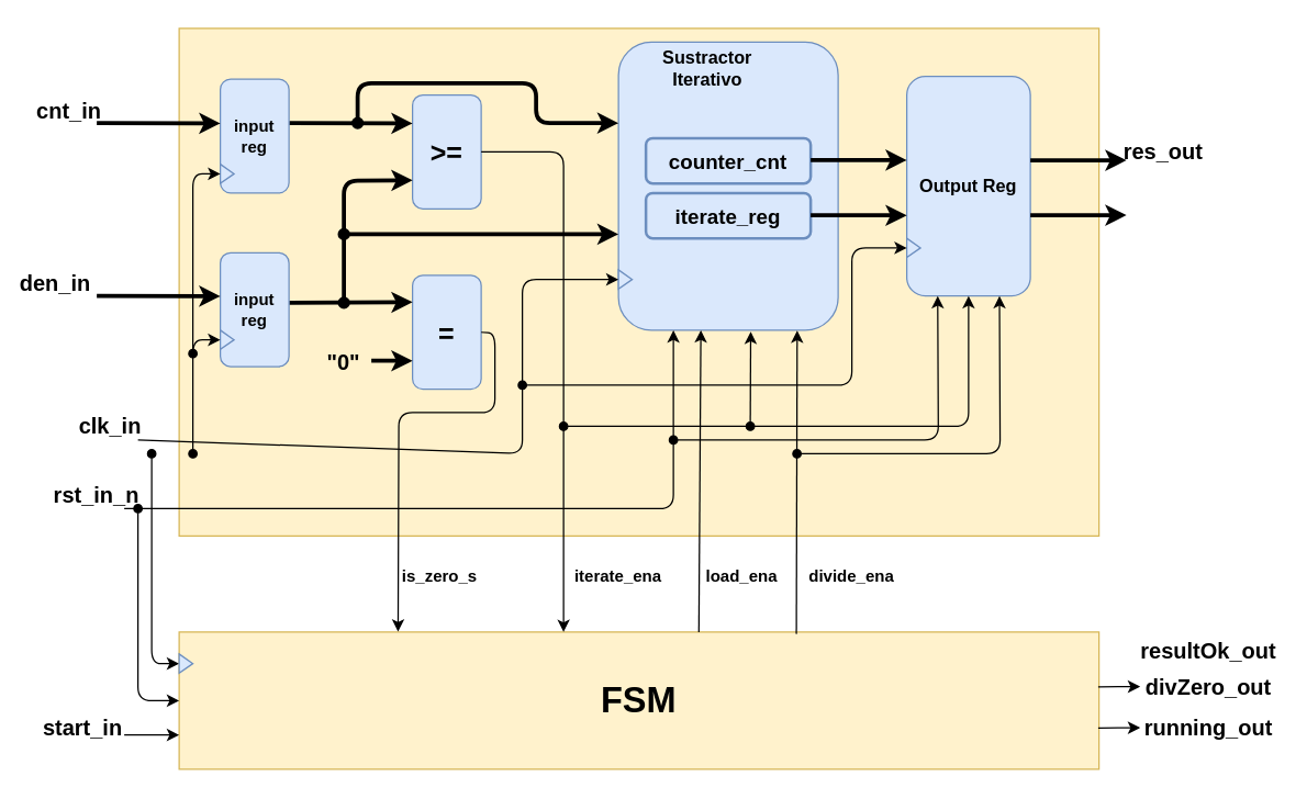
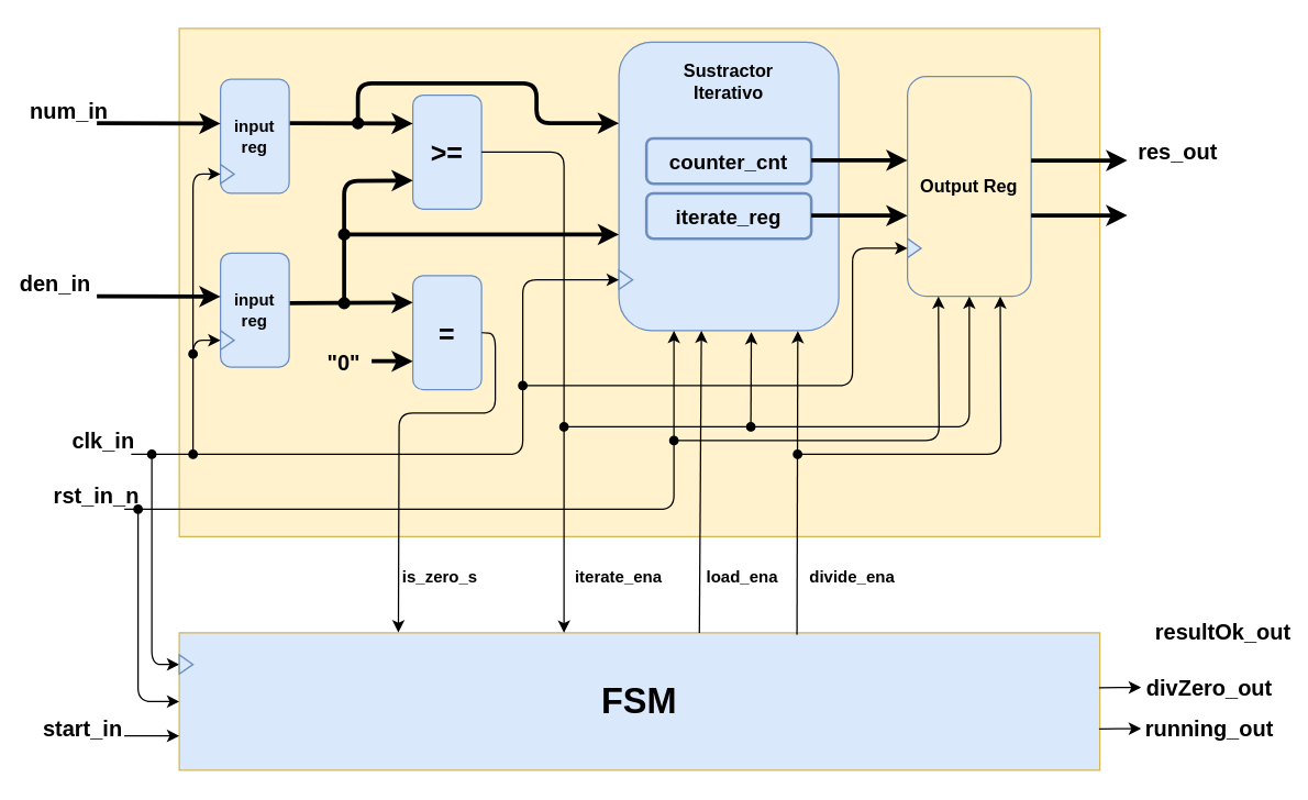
  <mxCell id="0" />
  <mxCell id="1" parent="0" />
  <mxCell id="2" value="&amp;lt;" style="rounded=0;whiteSpace=wrap;html=1;fillColor=#fff2cc;strokeColor=#d6b656;" parent="1" vertex="1"><mxGeometry x="130" y="20" width="670" height="370" as="geometry" /></mxCell>
- <mxCell id="3" value="&lt;font style=&quot;font-size: 16px&quot;&gt;&lt;b&gt;clk_in&lt;/b&gt;&lt;/font&gt;" style="text;html=1;strokeColor=none;fillColor=none;align=center;verticalAlign=middle;whiteSpace=wrap;rounded=0;" parent="1" vertex="1"><mxGeometry x="60" y="300" width="40" height="20" as="geometry" /></mxCell>
+ <mxCell id="3" value="&lt;font style=&quot;font-size: 16px&quot;&gt;&lt;b&gt;clk_in&lt;/b&gt;&lt;/font&gt;" style="text;html=1;strokeColor=none;fillColor=none;align=center;verticalAlign=middle;whiteSpace=wrap;rounded=0;" parent="1" vertex="1"><mxGeometry x="55" y="310" width="40" height="20" as="geometry" /></mxCell>
  <mxCell id="4" value="" style="rounded=1;whiteSpace=wrap;html=1;fillColor=#dae8fc;strokeColor=#6c8ebf;" parent="1" vertex="1"><mxGeometry x="450" y="30" width="160" height="210" as="geometry" /></mxCell>
  <mxCell id="5" value="&lt;font style=&quot;font-size: 16px&quot;&gt;&lt;b&gt;rst_in_n&lt;br&gt;&lt;/b&gt;&lt;/font&gt;" style="text;html=1;strokeColor=none;fillColor=none;align=center;verticalAlign=middle;whiteSpace=wrap;rounded=0;" parent="1" vertex="1"><mxGeometry x="30" y="350" width="80" height="20" as="geometry" /></mxCell>
  <mxCell id="6" value="" style="triangle;whiteSpace=wrap;html=1;fillColor=#dae8fc;strokeColor=#6c8ebf;" parent="1" vertex="1"><mxGeometry x="450" y="196" width="10" height="14" as="geometry" /></mxCell>
- <mxCell id="7" value="&lt;b&gt;&lt;font style=&quot;font-size: 26px&quot;&gt;FSM&lt;/font&gt;&lt;/b&gt;" style="rounded=0;whiteSpace=wrap;html=1;fillColor=#fff2cc;strokeColor=#d6b656;" parent="1" vertex="1"><mxGeometry x="130" y="460" width="670" height="100" as="geometry" /></mxCell>
- <mxCell id="8" value="&lt;font style=&quot;font-size: 16px&quot;&gt;&lt;b&gt;cnt_in&lt;/b&gt;&lt;/font&gt;" style="text;html=1;strokeColor=none;fillColor=none;align=center;verticalAlign=middle;whiteSpace=wrap;rounded=0;" parent="1" vertex="1"><mxGeometry x="30" y="70" width="40" height="20" as="geometry" /></mxCell>
+ <mxCell id="7" value="&lt;b&gt;&lt;font style=&quot;font-size: 26px&quot;&gt;FSM&lt;/font&gt;&lt;/b&gt;" style="rounded=0;whiteSpace=wrap;html=1;fillColor=#dae8fc;strokeColor=#d6b656;" parent="1" vertex="1"><mxGeometry x="130" y="460" width="670" height="100" as="geometry" /></mxCell>
+ <mxCell id="8" value="&lt;font style=&quot;font-size: 16px&quot;&gt;&lt;b&gt;num_in&lt;/b&gt;&lt;/font&gt;" style="text;html=1;strokeColor=none;fillColor=none;align=center;verticalAlign=middle;whiteSpace=wrap;rounded=0;" parent="1" vertex="1"><mxGeometry x="30" y="70" width="40" height="20" as="geometry" /></mxCell>
  <mxCell id="9" value="&lt;font style=&quot;font-size: 16px&quot;&gt;&lt;b&gt;den_in&lt;br&gt;&lt;/b&gt;&lt;/font&gt;" style="text;html=1;strokeColor=none;fillColor=none;align=center;verticalAlign=middle;whiteSpace=wrap;rounded=0;" parent="1" vertex="1"><mxGeometry x="20" y="196" width="40" height="20" as="geometry" /></mxCell>
  <mxCell id="10" value="&lt;font style=&quot;font-size: 16px&quot;&gt;&lt;b&gt;start_in&lt;/b&gt;&lt;/font&gt;" style="text;html=1;strokeColor=none;fillColor=none;align=center;verticalAlign=middle;whiteSpace=wrap;rounded=0;" parent="1" vertex="1"><mxGeometry x="40" y="520" width="40" height="20" as="geometry" /></mxCell>
  <mxCell id="11" value="&lt;font style=&quot;font-size: 20px&quot;&gt;&lt;b&gt;=&lt;/b&gt;&lt;/font&gt;" style="rounded=1;whiteSpace=wrap;html=1;fillColor=#dae8fc;strokeColor=#6c8ebf;" parent="1" vertex="1"><mxGeometry x="300" y="200" width="50" height="83" as="geometry" /></mxCell>
  <mxCell id="12" value="&lt;font style=&quot;font-size: 16px&quot;&gt;&lt;b&gt;&quot;0&quot;&lt;br&gt;&lt;/b&gt;&lt;/font&gt;" style="text;html=1;strokeColor=none;fillColor=none;align=center;verticalAlign=middle;whiteSpace=wrap;rounded=0;" parent="1" vertex="1"><mxGeometry x="230" y="250" width="40" height="25" as="geometry" /></mxCell>
  <mxCell id="13" value="&lt;span style=&quot;font-size: 20px&quot;&gt;&lt;b&gt;&amp;gt;=&lt;/b&gt;&lt;/span&gt;" style="rounded=1;whiteSpace=wrap;html=1;fillColor=#dae8fc;strokeColor=#6c8ebf;" parent="1" vertex="1"><mxGeometry x="300" y="68.5" width="50" height="83" as="geometry" /></mxCell>
  <mxCell id="14" value="" style="endArrow=classic;html=1;strokeWidth=3;" parent="1" edge="1"><mxGeometry width="50" height="50" relative="1" as="geometry"><mxPoint x="210" y="220" as="sourcePoint" /><mxPoint x="300" y="219.58" as="targetPoint" /></mxGeometry></mxCell>
  <mxCell id="15" value="" style="endArrow=classic;html=1;strokeWidth=3;" parent="1" edge="1"><mxGeometry width="50" height="50" relative="1" as="geometry"><mxPoint x="270" y="262.26" as="sourcePoint" /><mxPoint x="300" y="262.26" as="targetPoint" /><Array as="points"><mxPoint x="290" y="262.26" /></Array></mxGeometry></mxCell>
  <mxCell id="16" value="" style="endArrow=classic;html=1;strokeWidth=3;entryX=0;entryY=0.25;entryDx=0;entryDy=0;" parent="1" target="13" edge="1"><mxGeometry width="50" height="50" relative="1" as="geometry"><mxPoint x="210" y="89" as="sourcePoint" /><mxPoint x="300" y="130" as="targetPoint" /></mxGeometry></mxCell>
  <mxCell id="17" value="" style="endArrow=classic;html=1;strokeWidth=3;startArrow=oval;startFill=1;" parent="1" edge="1"><mxGeometry width="50" height="50" relative="1" as="geometry"><mxPoint x="250" y="170" as="sourcePoint" /><mxPoint x="450" y="170" as="targetPoint" /></mxGeometry></mxCell>
  <mxCell id="18" value="" style="endArrow=classic;html=1;strokeWidth=3;startArrow=oval;startFill=1;" parent="1" edge="1"><mxGeometry width="50" height="50" relative="1" as="geometry"><mxPoint x="260" y="89" as="sourcePoint" /><mxPoint x="450" y="89" as="targetPoint" /><Array as="points"><mxPoint x="260" y="60" /><mxPoint x="390" y="60" /><mxPoint x="390" y="89" /></Array></mxGeometry></mxCell>
  <mxCell id="19" value="" style="endArrow=classic;html=1;strokeWidth=3;entryX=0;entryY=0.75;entryDx=0;entryDy=0;startArrow=oval;startFill=1;" parent="1" target="13" edge="1"><mxGeometry width="50" height="50" relative="1" as="geometry"><mxPoint x="250" y="220" as="sourcePoint" /><mxPoint x="290" y="130" as="targetPoint" /><Array as="points"><mxPoint x="250" y="131" /></Array></mxGeometry></mxCell>
  <mxCell id="20" value="" style="endArrow=classic;html=1;strokeWidth=1;exitX=1;exitY=0.5;exitDx=0;exitDy=0;entryX=0.238;entryY=-0.003;entryDx=0;entryDy=0;entryPerimeter=0;" parent="1" source="11" target="7" edge="1"><mxGeometry width="50" height="50" relative="1" as="geometry"><mxPoint x="420" y="340" as="sourcePoint" /><mxPoint x="290" y="450" as="targetPoint" /><Array as="points"><mxPoint x="360" y="242" /><mxPoint x="360" y="300" /><mxPoint x="290" y="300" /></Array></mxGeometry></mxCell>
  <mxCell id="21" value="&lt;font&gt;&lt;b&gt;&lt;font style=&quot;font-size: 12px&quot;&gt;is_zero_s&lt;/font&gt;&lt;br style=&quot;font-size: 11px&quot;&gt;&lt;/b&gt;&lt;/font&gt;" style="text;html=1;strokeColor=none;fillColor=none;align=center;verticalAlign=middle;whiteSpace=wrap;rounded=0;rotation=0;fontSize=11;" parent="1" vertex="1"><mxGeometry x="280" y="410" width="80" height="20" as="geometry" /></mxCell>
  <mxCell id="22" value="" style="endArrow=classic;html=1;strokeWidth=1;exitX=1;exitY=0.5;exitDx=0;exitDy=0;" parent="1" source="13" edge="1"><mxGeometry width="50" height="50" relative="1" as="geometry"><mxPoint x="430" y="360" as="sourcePoint" /><mxPoint x="410" y="460" as="targetPoint" /><Array as="points"><mxPoint x="410" y="110" /></Array></mxGeometry></mxCell>
  <mxCell id="23" value="&lt;font&gt;&lt;b&gt;&lt;font style=&quot;font-size: 12px&quot;&gt;iterate_ena&lt;/font&gt;&lt;br style=&quot;font-size: 11px&quot;&gt;&lt;/b&gt;&lt;/font&gt;" style="text;html=1;strokeColor=none;fillColor=none;align=center;verticalAlign=middle;whiteSpace=wrap;rounded=0;rotation=0;fontSize=11;" parent="1" vertex="1"><mxGeometry x="410" y="410" width="80" height="20" as="geometry" /></mxCell>
  <mxCell id="24" value="" style="endArrow=classic;html=1;strokeWidth=1;fontSize=11;entryX=0;entryY=0.5;entryDx=0;entryDy=0;exitX=1;exitY=1;exitDx=0;exitDy=0;" parent="1" source="3" target="6" edge="1"><mxGeometry width="50" height="50" relative="1" as="geometry"><mxPoint x="190" y="330" as="sourcePoint" /><mxPoint x="440" y="203" as="targetPoint" /><Array as="points"><mxPoint x="380" y="330" /><mxPoint x="380" y="203" /></Array></mxGeometry></mxCell>
  <mxCell id="25" value="" style="endArrow=classic;html=1;strokeWidth=1;fontSize=11;entryX=0;entryY=0.5;entryDx=0;entryDy=0;startArrow=oval;startFill=1;" parent="1" target="44" edge="1"><mxGeometry width="50" height="50" relative="1" as="geometry"><mxPoint x="110" y="330" as="sourcePoint" /><mxPoint x="210" y="440" as="targetPoint" /><Array as="points"><mxPoint x="110" y="483" /></Array></mxGeometry></mxCell>
  <mxCell id="26" value="" style="endArrow=classic;html=1;strokeWidth=1;fontSize=11;entryX=0.25;entryY=1;entryDx=0;entryDy=0;exitX=0.75;exitY=1;exitDx=0;exitDy=0;" parent="1" source="5" target="4" edge="1"><mxGeometry width="50" height="50" relative="1" as="geometry"><mxPoint x="210" y="360" as="sourcePoint" /><mxPoint x="240" y="340" as="targetPoint" /><Array as="points"><mxPoint x="490" y="370" /></Array></mxGeometry></mxCell>
  <mxCell id="27" value="" style="endArrow=classic;html=1;strokeWidth=1;fontSize=11;entryX=0;entryY=0.5;entryDx=0;entryDy=0;startArrow=oval;startFill=1;" parent="1" target="7" edge="1"><mxGeometry width="50" height="50" relative="1" as="geometry"><mxPoint x="100" y="370" as="sourcePoint" /><mxPoint x="180" y="430" as="targetPoint" /><Array as="points"><mxPoint x="100" y="510" /></Array></mxGeometry></mxCell>
  <mxCell id="28" value="" style="endArrow=classic;html=1;strokeWidth=1;fontSize=11;entryX=0.375;entryY=1;entryDx=0;entryDy=0;entryPerimeter=0;exitX=0.565;exitY=0.001;exitDx=0;exitDy=0;exitPerimeter=0;" parent="1" source="7" target="4" edge="1"><mxGeometry width="50" height="50" relative="1" as="geometry"><mxPoint x="510" y="440" as="sourcePoint" /><mxPoint x="530" y="260" as="targetPoint" /></mxGeometry></mxCell>
  <mxCell id="29" value="&lt;font&gt;&lt;b&gt;&lt;font style=&quot;font-size: 12px&quot;&gt;load_ena&lt;/font&gt;&lt;br style=&quot;font-size: 11px&quot;&gt;&lt;/b&gt;&lt;/font&gt;" style="text;html=1;strokeColor=none;fillColor=none;align=center;verticalAlign=middle;whiteSpace=wrap;rounded=0;rotation=0;fontSize=11;" parent="1" vertex="1"><mxGeometry x="500" y="410" width="80" height="20" as="geometry" /></mxCell>
  <mxCell id="30" value="" style="endArrow=classic;html=1;strokeWidth=1;fontSize=11;entryX=0.375;entryY=1;entryDx=0;entryDy=0;entryPerimeter=0;exitX=0.671;exitY=0.014;exitDx=0;exitDy=0;exitPerimeter=0;" parent="1" source="7" edge="1"><mxGeometry width="50" height="50" relative="1" as="geometry"><mxPoint x="580" y="450" as="sourcePoint" /><mxPoint x="580.16" y="240.3" as="targetPoint" /></mxGeometry></mxCell>
  <mxCell id="31" value="&lt;font&gt;&lt;b&gt;&lt;font style=&quot;font-size: 12px&quot;&gt;divide_ena&lt;/font&gt;&lt;br style=&quot;font-size: 11px&quot;&gt;&lt;/b&gt;&lt;/font&gt;" style="text;html=1;strokeColor=none;fillColor=none;align=center;verticalAlign=middle;whiteSpace=wrap;rounded=0;rotation=0;fontSize=11;" parent="1" vertex="1"><mxGeometry x="580" y="410" width="80" height="20" as="geometry" /></mxCell>
- <mxCell id="32" value="&lt;b&gt;&lt;font style=&quot;font-size: 13px&quot;&gt;Sustractor Iterativo&lt;/font&gt;&lt;/b&gt;" style="text;html=1;strokeColor=none;fillColor=none;align=center;verticalAlign=middle;whiteSpace=wrap;rounded=0;fontSize=11;" parent="1" vertex="1"><mxGeometry x="480" y="38.5" width="70" height="20" as="geometry" /></mxCell>
+ <mxCell id="32" value="&lt;b&gt;&lt;font style=&quot;font-size: 13px&quot;&gt;Sustractor Iterativo&lt;/font&gt;&lt;/b&gt;" style="text;html=1;strokeColor=none;fillColor=none;align=center;verticalAlign=middle;whiteSpace=wrap;rounded=0;fontSize=11;" parent="1" vertex="1"><mxGeometry x="495" y="48.5" width="70" height="20" as="geometry" /></mxCell>
  <mxCell id="33" value="&lt;font style=&quot;font-size: 15px&quot;&gt;&lt;b&gt;counter_cnt&lt;/b&gt;&lt;/font&gt;" style="rounded=1;whiteSpace=wrap;html=1;fillColor=#dae8fc;strokeColor=#6c8ebf;strokeWidth=2;" parent="1" vertex="1"><mxGeometry x="470" y="100" width="120" height="33" as="geometry" /></mxCell>
  <mxCell id="34" value="&lt;font style=&quot;font-size: 15px&quot;&gt;&lt;b&gt;iterate_reg&lt;/b&gt;&lt;/font&gt;" style="rounded=1;whiteSpace=wrap;html=1;fillColor=#dae8fc;strokeColor=#6c8ebf;strokeWidth=2;" parent="1" vertex="1"><mxGeometry x="470" y="140" width="120" height="33" as="geometry" /></mxCell>
- <mxCell id="35" value="&lt;font size=&quot;1&quot;&gt;&lt;b style=&quot;font-size: 13px&quot;&gt;Output Reg&lt;/b&gt;&lt;/font&gt;" style="rounded=1;whiteSpace=wrap;html=1;fillColor=#dae8fc;strokeColor=#6c8ebf;" parent="1" vertex="1"><mxGeometry x="660" y="55" width="90" height="160" as="geometry" /></mxCell>
+ <mxCell id="35" value="&lt;font size=&quot;1&quot;&gt;&lt;b style=&quot;font-size: 13px&quot;&gt;Output Reg&lt;/b&gt;&lt;/font&gt;" style="rounded=1;whiteSpace=wrap;html=1;fillColor=#fff2cc;strokeColor=#6c8ebf;" parent="1" vertex="1"><mxGeometry x="660" y="55" width="90" height="160" as="geometry" /></mxCell>
  <mxCell id="36" value="" style="endArrow=classic;html=1;strokeWidth=3;startArrow=none;startFill=0;" parent="1" edge="1"><mxGeometry width="50" height="50" relative="1" as="geometry"><mxPoint x="590" y="116" as="sourcePoint" /><mxPoint x="660" y="116" as="targetPoint" /></mxGeometry></mxCell>
  <mxCell id="37" value="" style="endArrow=classic;html=1;strokeWidth=3;startArrow=none;startFill=0;" parent="1" edge="1"><mxGeometry width="50" height="50" relative="1" as="geometry"><mxPoint x="590" y="156.26" as="sourcePoint" /><mxPoint x="660" y="156.26" as="targetPoint" /></mxGeometry></mxCell>
  <mxCell id="38" value="" style="triangle;whiteSpace=wrap;html=1;fillColor=#dae8fc;strokeColor=#6c8ebf;" parent="1" vertex="1"><mxGeometry x="660" y="173" width="10" height="14" as="geometry" /></mxCell>
  <mxCell id="39" value="" style="endArrow=classic;html=1;strokeWidth=1;fontSize=11;entryX=0;entryY=0.5;entryDx=0;entryDy=0;startArrow=oval;startFill=1;" parent="1" target="38" edge="1"><mxGeometry width="50" height="50" relative="1" as="geometry"><mxPoint x="380" y="280" as="sourcePoint" /><mxPoint x="630" y="250" as="targetPoint" /><Array as="points"><mxPoint x="620" y="280" /><mxPoint x="620" y="180" /></Array></mxGeometry></mxCell>
  <mxCell id="40" value="" style="endArrow=classic;html=1;strokeWidth=1;fontSize=11;entryX=0.25;entryY=1;entryDx=0;entryDy=0;startArrow=oval;startFill=1;" parent="1" target="35" edge="1"><mxGeometry width="50" height="50" relative="1" as="geometry"><mxPoint x="490" y="320" as="sourcePoint" /><mxPoint x="680" y="290" as="targetPoint" /><Array as="points"><mxPoint x="683" y="320" /></Array></mxGeometry></mxCell>
  <mxCell id="41" value="" style="endArrow=classic;html=1;strokeWidth=1;fontSize=11;entryX=0.5;entryY=1;entryDx=0;entryDy=0;startArrow=oval;startFill=1;" parent="1" target="35" edge="1"><mxGeometry width="50" height="50" relative="1" as="geometry"><mxPoint x="410" y="310" as="sourcePoint" /><mxPoint x="700" y="250" as="targetPoint" /><Array as="points"><mxPoint x="705" y="310" /></Array></mxGeometry></mxCell>
  <mxCell id="42" value="" style="endArrow=classic;html=1;strokeWidth=1;fontSize=11;entryX=0.75;entryY=1;entryDx=0;entryDy=0;startArrow=oval;startFill=1;" parent="1" target="35" edge="1"><mxGeometry width="50" height="50" relative="1" as="geometry"><mxPoint x="580" y="330" as="sourcePoint" /><mxPoint x="750" y="290" as="targetPoint" /><Array as="points"><mxPoint x="728" y="330" /></Array></mxGeometry></mxCell>
  <mxCell id="43" value="" style="endArrow=classic;html=1;strokeWidth=1;fontSize=11;entryX=0.602;entryY=1.005;entryDx=0;entryDy=0;entryPerimeter=0;startArrow=oval;startFill=1;" parent="1" target="4" edge="1"><mxGeometry width="50" height="50" relative="1" as="geometry"><mxPoint x="546" y="310" as="sourcePoint" /><mxPoint x="570" y="260" as="targetPoint" /></mxGeometry></mxCell>
  <mxCell id="44" value="" style="triangle;whiteSpace=wrap;html=1;fillColor=#dae8fc;strokeColor=#6c8ebf;" parent="1" vertex="1"><mxGeometry x="130" y="476" width="10" height="14" as="geometry" /></mxCell>
  <mxCell id="45" value="" style="endArrow=classic;html=1;strokeWidth=3;startArrow=none;startFill=0;" parent="1" edge="1"><mxGeometry width="50" height="50" relative="1" as="geometry"><mxPoint x="750" y="116.16" as="sourcePoint" /><mxPoint x="820" y="116.16" as="targetPoint" /></mxGeometry></mxCell>
  <mxCell id="46" value="" style="endArrow=classic;html=1;strokeWidth=3;startArrow=none;startFill=0;" parent="1" edge="1"><mxGeometry width="50" height="50" relative="1" as="geometry"><mxPoint x="750" y="156.16" as="sourcePoint" /><mxPoint x="820" y="156.16" as="targetPoint" /></mxGeometry></mxCell>
  <mxCell id="47" value="" style="endArrow=classic;html=1;strokeWidth=1;fontSize=11;entryX=0;entryY=0.75;entryDx=0;entryDy=0;" parent="1" target="7" edge="1"><mxGeometry width="50" height="50" relative="1" as="geometry"><mxPoint x="90" y="535" as="sourcePoint" /><mxPoint x="220" y="540" as="targetPoint" /></mxGeometry></mxCell>
- <mxCell id="48" value="&lt;font style=&quot;font-size: 16px&quot;&gt;&lt;b&gt;res_out&lt;/b&gt;&lt;/font&gt;" style="text;html=1;strokeColor=none;fillColor=none;align=center;verticalAlign=middle;whiteSpace=wrap;rounded=0;" parent="1" vertex="1"><mxGeometry x="827" y="100" width="40" height="20" as="geometry" /></mxCell>
- <mxCell id="49" value="&lt;font style=&quot;font-size: 16px&quot;&gt;&lt;b&gt;resultOk_out&lt;/b&gt;&lt;/font&gt;" style="text;html=1;strokeColor=none;fillColor=none;align=center;verticalAlign=middle;whiteSpace=wrap;rounded=0;" parent="1" vertex="1"><mxGeometry x="830" y="464" width="100" height="20" as="geometry" /></mxCell>
+ <mxCell id="48" value="&lt;font style=&quot;font-size: 16px&quot;&gt;&lt;b&gt;res_out&lt;/b&gt;&lt;/font&gt;" style="text;html=1;strokeColor=none;fillColor=none;align=center;verticalAlign=middle;whiteSpace=wrap;rounded=0;" parent="1" vertex="1"><mxGeometry x="837" y="100" width="40" height="20" as="geometry" /></mxCell>
+ <mxCell id="49" value="&lt;font style=&quot;font-size: 16px&quot;&gt;&lt;b&gt;resultOk_out&lt;/b&gt;&lt;/font&gt;" style="text;html=1;strokeColor=none;fillColor=none;align=center;verticalAlign=middle;whiteSpace=wrap;rounded=0;" parent="1" vertex="1"><mxGeometry x="840" y="449" width="100" height="20" as="geometry" /></mxCell>
  <mxCell id="50" value="&lt;font style=&quot;font-size: 16px&quot;&gt;&lt;b&gt;divZero_out&lt;/b&gt;&lt;/font&gt;" style="text;html=1;strokeColor=none;fillColor=none;align=center;verticalAlign=middle;whiteSpace=wrap;rounded=0;" parent="1" vertex="1"><mxGeometry x="830" y="490" width="100" height="20" as="geometry" /></mxCell>
  <mxCell id="51" value="&lt;font style=&quot;font-size: 16px&quot;&gt;&lt;b&gt;running_out&lt;/b&gt;&lt;/font&gt;" style="text;html=1;strokeColor=none;fillColor=none;align=center;verticalAlign=middle;whiteSpace=wrap;rounded=0;" parent="1" vertex="1"><mxGeometry x="830" y="520" width="100" height="20" as="geometry" /></mxCell>
  <mxCell id="52" value="" style="endArrow=classic;html=1;strokeWidth=1;fontSize=11;entryX=0;entryY=0.5;entryDx=0;entryDy=0;exitX=0.999;exitY=0.142;exitDx=0;exitDy=0;exitPerimeter=0;" parent="1" edge="1"><mxGeometry width="50" height="50" relative="1" as="geometry"><mxPoint x="799.43" y="499.96" as="sourcePoint" /><mxPoint x="830" y="499.76" as="targetPoint" /></mxGeometry></mxCell>
  <mxCell id="53" value="" style="endArrow=classic;html=1;strokeWidth=1;fontSize=11;entryX=0;entryY=0.5;entryDx=0;entryDy=0;exitX=0.999;exitY=0.142;exitDx=0;exitDy=0;exitPerimeter=0;" parent="1" edge="1"><mxGeometry width="50" height="50" relative="1" as="geometry"><mxPoint x="799.43" y="529.96" as="sourcePoint" /><mxPoint x="830" y="529.76" as="targetPoint" /></mxGeometry></mxCell>
  <mxCell id="54" value="&lt;b&gt;input reg&lt;/b&gt;" style="rounded=1;whiteSpace=wrap;html=1;fillColor=#dae8fc;strokeColor=#6c8ebf;" vertex="1" parent="1"><mxGeometry x="160" y="57" width="50" height="83" as="geometry" /></mxCell>
  <mxCell id="55" value="&lt;b&gt;&lt;font style=&quot;font-size: 12px&quot;&gt;input reg&lt;/font&gt;&lt;/b&gt;" style="rounded=1;whiteSpace=wrap;html=1;fillColor=#dae8fc;strokeColor=#6c8ebf;" vertex="1" parent="1"><mxGeometry x="160" y="183.5" width="50" height="83" as="geometry" /></mxCell>
  <mxCell id="56" value="" style="endArrow=classic;html=1;strokeWidth=3;entryX=0;entryY=0.25;entryDx=0;entryDy=0;" edge="1" parent="1"><mxGeometry width="50" height="50" relative="1" as="geometry"><mxPoint x="70" y="89" as="sourcePoint" /><mxPoint x="160" y="89.25" as="targetPoint" /></mxGeometry></mxCell>
  <mxCell id="57" value="" style="endArrow=classic;html=1;strokeWidth=3;entryX=0;entryY=0.25;entryDx=0;entryDy=0;" edge="1" parent="1"><mxGeometry width="50" height="50" relative="1" as="geometry"><mxPoint x="70" y="215" as="sourcePoint" /><mxPoint x="160" y="215.25" as="targetPoint" /></mxGeometry></mxCell>
  <mxCell id="58" value="" style="triangle;whiteSpace=wrap;html=1;fillColor=#dae8fc;strokeColor=#6c8ebf;" vertex="1" parent="1"><mxGeometry x="160" y="240" width="10" height="14" as="geometry" /></mxCell>
  <mxCell id="59" value="" style="triangle;whiteSpace=wrap;html=1;fillColor=#dae8fc;strokeColor=#6c8ebf;" vertex="1" parent="1"><mxGeometry x="160" y="119" width="10" height="14" as="geometry" /></mxCell>
  <mxCell id="60" value="" style="endArrow=classic;html=1;entryX=0;entryY=0.5;entryDx=0;entryDy=0;startArrow=oval;startFill=1;" edge="1" parent="1" target="58"><mxGeometry width="50" height="50" relative="1" as="geometry"><mxPoint x="140" y="330" as="sourcePoint" /><mxPoint x="100" y="250" as="targetPoint" /><Array as="points"><mxPoint x="140" y="247" /></Array></mxGeometry></mxCell>
  <mxCell id="61" value="" style="endArrow=classic;html=1;entryX=0;entryY=0.5;entryDx=0;entryDy=0;startArrow=oval;startFill=1;" edge="1" parent="1" target="59"><mxGeometry width="50" height="50" relative="1" as="geometry"><mxPoint x="140" y="257" as="sourcePoint" /><mxPoint x="170" y="257" as="targetPoint" /><Array as="points"><mxPoint x="140" y="126" /></Array></mxGeometry></mxCell>
